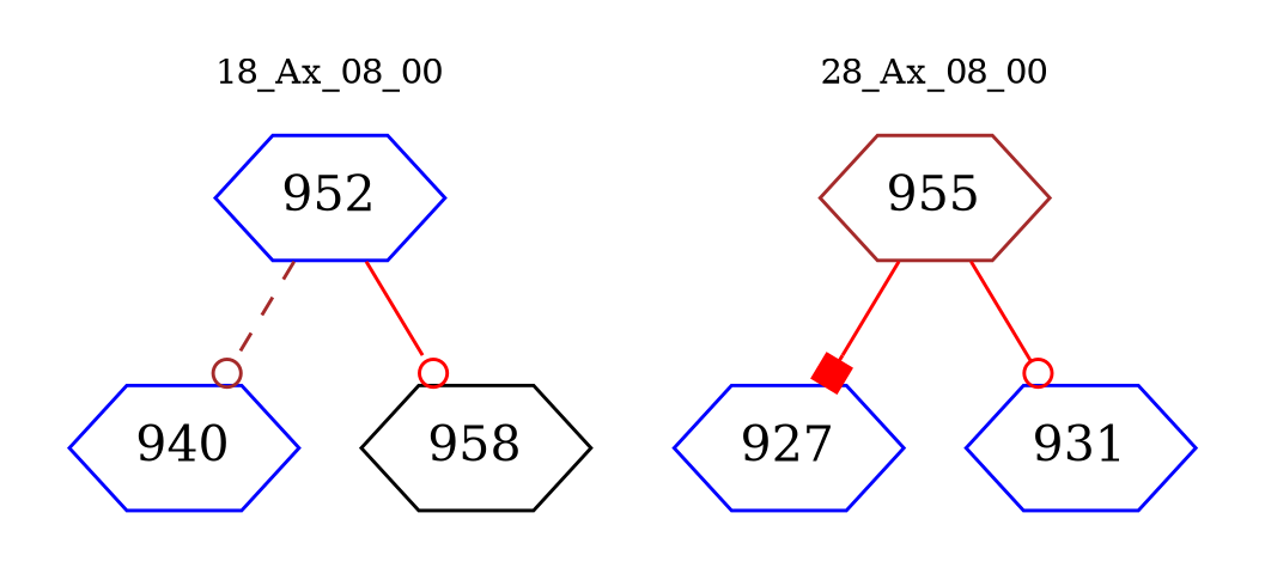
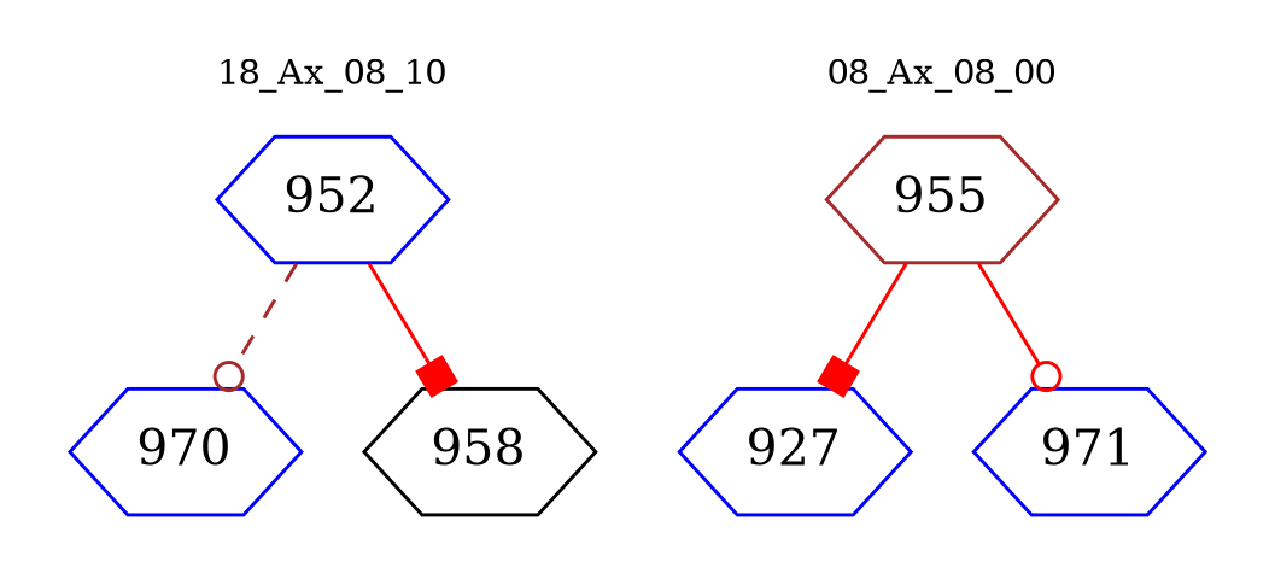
  digraph {
    node [color=blue shape=hexagon]
    edge [arrowhead=odot color=red style=solid]
    n1 [label=952]
-   n2 [label=940]
+   n2 [label=970]
    n3 [color=black label=958]
    n4 [color=brown label=955]
    n5 [label=927]
-   n6 [label=931]
+   n6 [label=971]
    subgraph cluster_1 {
      color=white
      fontsize=10
-     label="18_Ax_08_00"
+     label="18_Ax_08_10"
      n1
      n2
      n3
    }
    subgraph cluster_2 {
      color=white
      fontsize=10
-     label="28_Ax_08_00"
+     label="08_Ax_08_00"
      n4
      n5
      n6
    }
    n1 -> n2 [color=brown style=dashed]
-   n1 -> n3
+   n1 -> n3 [arrowhead=box]
    n4 -> n5 [arrowhead=box]
    n4 -> n6
  }
